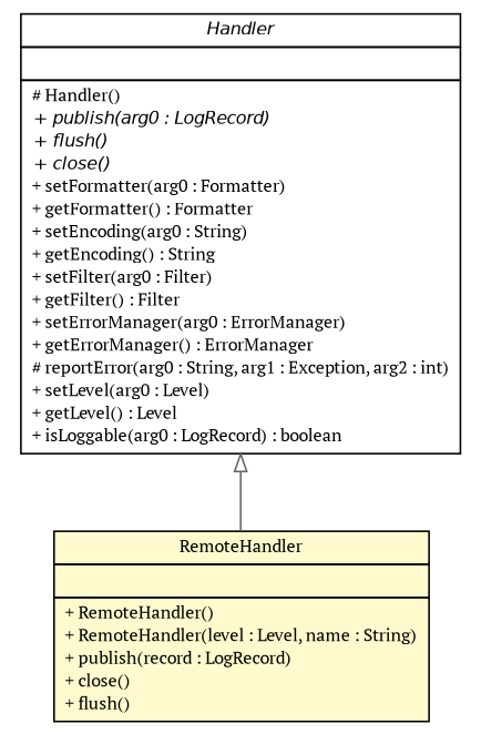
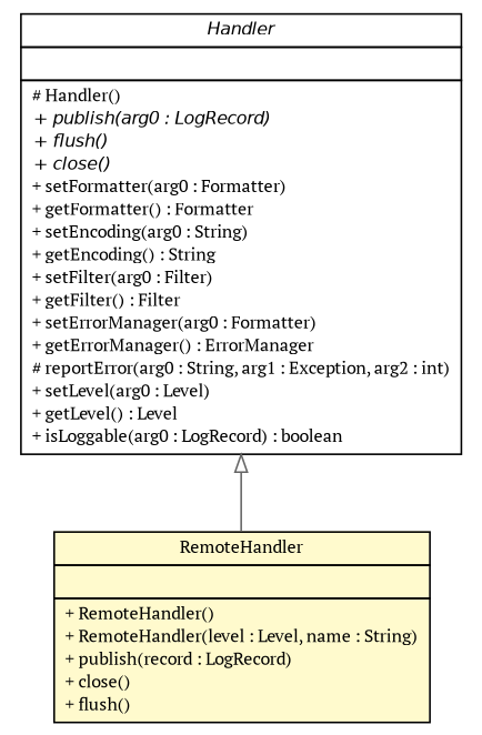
  digraph {
    nodesep=0.25
    ranksep=0.5
    fontname="PT Serif"
    node [fontcolor=black fontname="PT Serif" fontsize=10.0 shape=plaintext]
    n1 [label=<<table title="sorcer.core.provider.logger.RemoteHandler" border="0" cellborder="1" cellspacing="0" cellpadding="2" port="p" bgcolor="lemonChiffon" href="./RemoteHandler.html"> 		<tr><td><table border="0" cellspacing="0" cellpadding="1"> <tr><td align="center" balign="center"> RemoteHandler </td></tr> 		</table></td></tr> 		<tr><td><table border="0" cellspacing="0" cellpadding="1"> <tr><td align="left" balign="left">  </td></tr> 		</table></td></tr> 		<tr><td><table border="0" cellspacing="0" cellpadding="1"> <tr><td align="left" balign="left"> + RemoteHandler() </td></tr> <tr><td align="left" balign="left"> + RemoteHandler(level : Level, name : String) </td></tr> <tr><td align="left" balign="left"> + publish(record : LogRecord) </td></tr> <tr><td align="left" balign="left"> + close() </td></tr> <tr><td align="left" balign="left"> + flush() </td></tr> 		</table></td></tr> 		</table>>]
-   n2 [label=<<table title="java.util.logging.Handler" border="0" cellborder="1" cellspacing="0" cellpadding="2" port="p" href="http://docs.oracle.com/javase/7/docs/api/java/util/logging/Handler.html"> 		<tr><td><table border="0" cellspacing="0" cellpadding="1"> <tr><td align="center" balign="center"><font face="Helvetica-Oblique"> Handler </font></td></tr> 		</table></td></tr> 		<tr><td><table border="0" cellspacing="0" cellpadding="1"> <tr><td align="left" balign="left">  </td></tr> 		</table></td></tr> 		<tr><td><table border="0" cellspacing="0" cellpadding="1"> <tr><td align="left" balign="left"> # Handler() </td></tr> <tr><td align="left" balign="left"><font face="Helvetica-Oblique" point-size="10.0"> + publish(arg0 : LogRecord) </font></td></tr> <tr><td align="left" balign="left"><font face="Helvetica-Oblique" point-size="10.0"> + flush() </font></td></tr> <tr><td align="left" balign="left"><font face="Helvetica-Oblique" point-size="10.0"> + close() </font></td></tr> <tr><td align="left" balign="left"> + setFormatter(arg0 : Formatter) </td></tr> <tr><td align="left" balign="left"> + getFormatter() : Formatter </td></tr> <tr><td align="left" balign="left"> + setEncoding(arg0 : String) </td></tr> <tr><td align="left" balign="left"> + getEncoding() : String </td></tr> <tr><td align="left" balign="left"> + setFilter(arg0 : Filter) </td></tr> <tr><td align="left" balign="left"> + getFilter() : Filter </td></tr> <tr><td align="left" balign="left"> + setErrorManager(arg0 : ErrorManager) </td></tr> <tr><td align="left" balign="left"> + getErrorManager() : ErrorManager </td></tr> <tr><td align="left" balign="left"> # reportError(arg0 : String, arg1 : Exception, arg2 : int) </td></tr> <tr><td align="left" balign="left"> + setLevel(arg0 : Level) </td></tr> <tr><td align="left" balign="left"> + getLevel() : Level </td></tr> <tr><td align="left" balign="left"> + isLoggable(arg0 : LogRecord) : boolean </td></tr> 		</table></td></tr> 		</table>>]
+   n2 [label=<<table title="java.util.logging.Handler" border="0" cellborder="1" cellspacing="0" cellpadding="2" port="p" href="http://docs.oracle.com/javase/7/docs/api/java/util/logging/Handler.html"> 		<tr><td><table border="0" cellspacing="0" cellpadding="1"> <tr><td align="center" balign="center"><font face="Helvetica-Oblique"> Handler </font></td></tr> 		</table></td></tr> 		<tr><td><table border="0" cellspacing="0" cellpadding="1"> <tr><td align="left" balign="left">  </td></tr> 		</table></td></tr> 		<tr><td><table border="0" cellspacing="0" cellpadding="1"> <tr><td align="left" balign="left"> # Handler() </td></tr> <tr><td align="left" balign="left"><font face="Helvetica-Oblique" point-size="10.0"> + publish(arg0 : LogRecord) </font></td></tr> <tr><td align="left" balign="left"><font face="Helvetica-Oblique" point-size="10.0"> + flush() </font></td></tr> <tr><td align="left" balign="left"><font face="Helvetica-Oblique" point-size="10.0"> + close() </font></td></tr> <tr><td align="left" balign="left"> + setFormatter(arg0 : Formatter) </td></tr> <tr><td align="left" balign="left"> + getFormatter() : Formatter </td></tr> <tr><td align="left" balign="left"> + setEncoding(arg0 : String) </td></tr> <tr><td align="left" balign="left"> + getEncoding() : String </td></tr> <tr><td align="left" balign="left"> + setFilter(arg0 : Filter) </td></tr> <tr><td align="left" balign="left"> + getFilter() : Filter </td></tr> <tr><td align="left" balign="left"> + setErrorManager(arg0 : Formatter) </td></tr> <tr><td align="left" balign="left"> + getErrorManager() : ErrorManager </td></tr> <tr><td align="left" balign="left"> # reportError(arg0 : String, arg1 : Exception, arg2 : int) </td></tr> <tr><td align="left" balign="left"> + setLevel(arg0 : Level) </td></tr> <tr><td align="left" balign="left"> + getLevel() : Level </td></tr> <tr><td align="left" balign="left"> + isLoggable(arg0 : LogRecord) : boolean </td></tr> 		</table></td></tr> 		</table>>]
    n2 -> n1 [arrowtail=empty dir=back fontname="PT Serif" fontsize=10 headport=p labelfontname=Helvetica labelfontsize=10 tailport=p color=gray40]
  }
